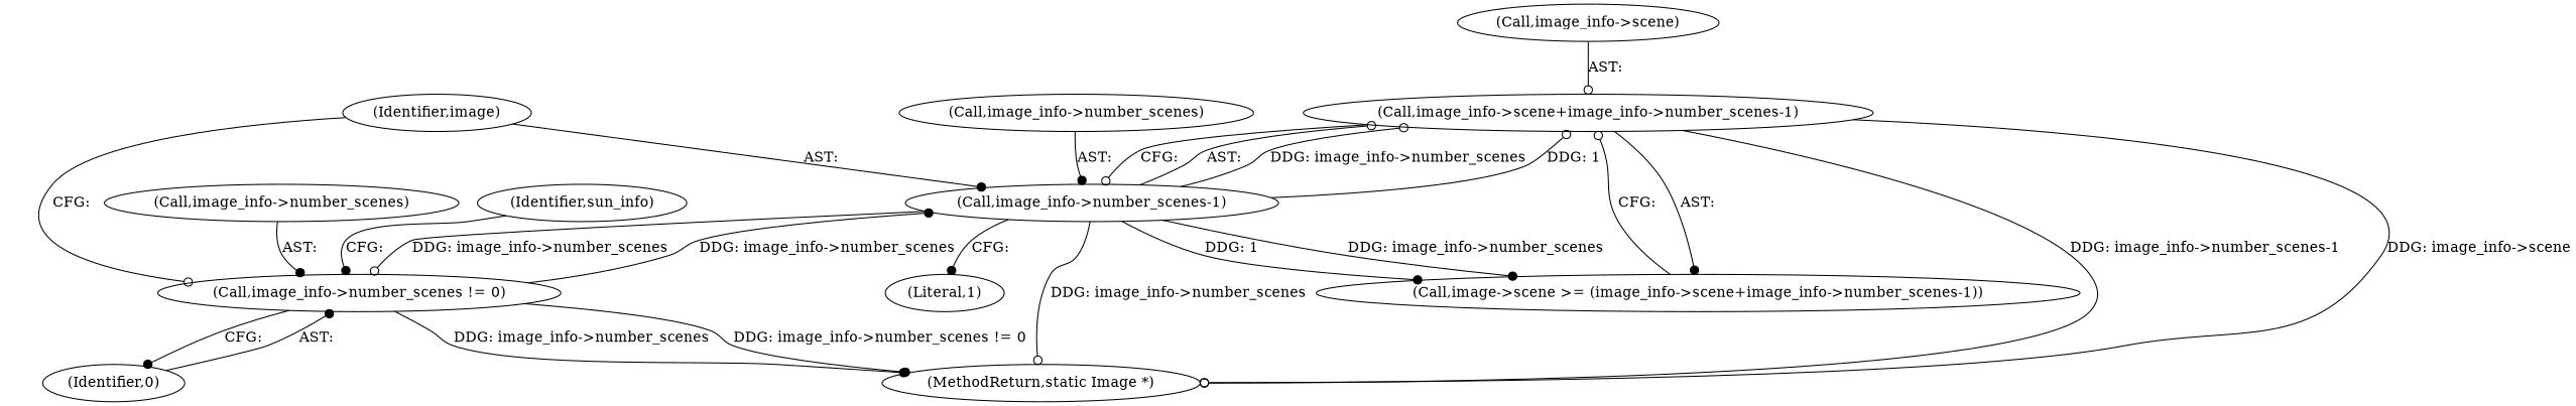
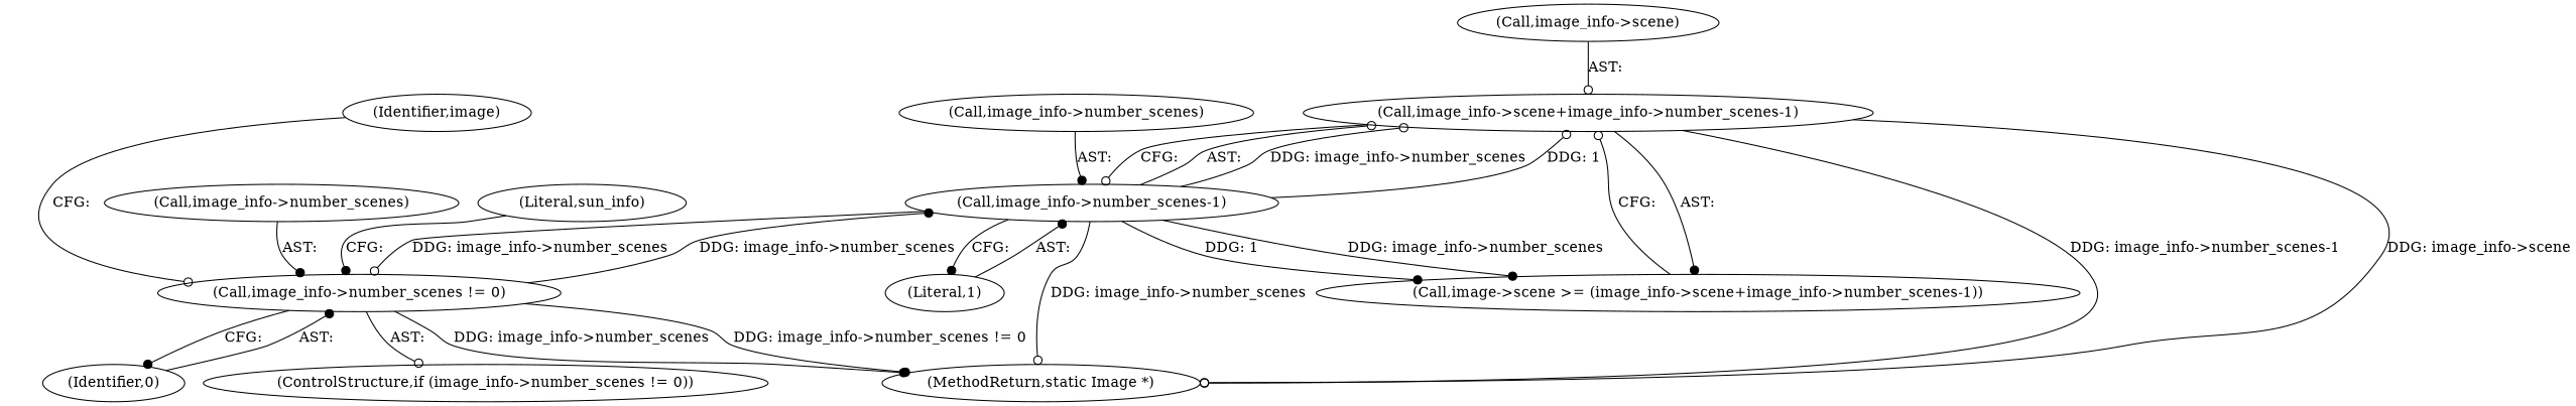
  digraph {
    edge [arrowhead=dot]
    n1 [label="(Call,image_info->scene+image_info->number_scenes-1)"]
    n2 [label="(Call,image_info->number_scenes-1)"]
    n3 [label="(Call,image->scene >= (image_info->scene+image_info->number_scenes-1))"]
    n4 [label="(MethodReturn,static Image *)"]
    n5 [label="(Call,image_info->number_scenes != 0)"]
    n6 [label="(Literal,1)"]
    n7 [label="(Identifier,0)"]
+   n8 [label="(ControlStructure,if (image_info->number_scenes != 0))"]
    n9 [label="(Call,image_info->number_scenes)"]
-   n10 [label="(Identifier,sun_info)"]
+   n10 [label="(Literal,sun_info)"]
    n11 [label="(Call,image_info->number_scenes)"]
    n12 [label="(Identifier,image)"]
    n13 [label="(Call,image_info->scene)"]
    n1 -> n2 [arrowhead=odot label="CFG: "]
    n1 -> n3 [label="AST: "]
    n1 -> n4 [arrowhead=odot label="DDG: image_info->scene"]
    n1 -> n4 [arrowhead=odot label="DDG: image_info->number_scenes-1"]
    n2 -> n1 [arrowhead=odot label="AST: "]
    n2 -> n1 [arrowhead=odot label="DDG: image_info->number_scenes"]
    n2 -> n1 [arrowhead=odot label="DDG: 1"]
    n2 -> n3 [label="DDG: image_info->number_scenes"]
    n2 -> n3 [label="DDG: 1"]
    n2 -> n4 [arrowhead=odot label="DDG: image_info->number_scenes"]
    n2 -> n5 [arrowhead=odot label="DDG: image_info->number_scenes"]
    n2 -> n6 [label="CFG: "]
    n3 -> n1 [arrowhead=odot label="CFG: "]
    n5 -> n2 [label="DDG: image_info->number_scenes"]
    n5 -> n4 [label="DDG: image_info->number_scenes"]
    n5 -> n4 [label="DDG: image_info->number_scenes != 0"]
    n5 -> n7 [label="CFG: "]
-   n12 -> n2 [label="AST: "]
+   n5 -> n8 [arrowhead=odot label="AST: "]
+   n6 -> n2 [label="AST: "]
    n7 -> n5 [label="AST: "]
    n9 -> n5 [label="AST: "]
    n10 -> n5 [label="CFG: "]
    n11 -> n2 [label="AST: "]
    n12 -> n5 [arrowhead=odot label="CFG: "]
    n13 -> n1 [arrowhead=odot label="AST: "]
  }
